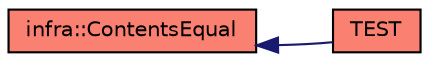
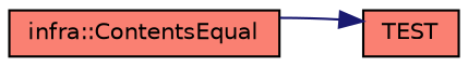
  digraph {
    rankdir=LR
    node [color=black fillcolor=salmon fontname=Helvetica fontsize=10 shape=record style=filled]
    n1 [fontcolor=black height=0.2 label="infra::ContentsEqual" width=0.4]
    n2 [height=0.2 label=TEST width=0.4]
-   n1 -> n2 [color=midnightblue dir=back fontname=Helvetica fontsize=10 labelfontname=Helvetica labelfontsize=10 style=solid]
+   n2 -> n1 [color=midnightblue dir=back fontname=Helvetica fontsize=10 labelfontname=Helvetica labelfontsize=10 style=solid]
  }
